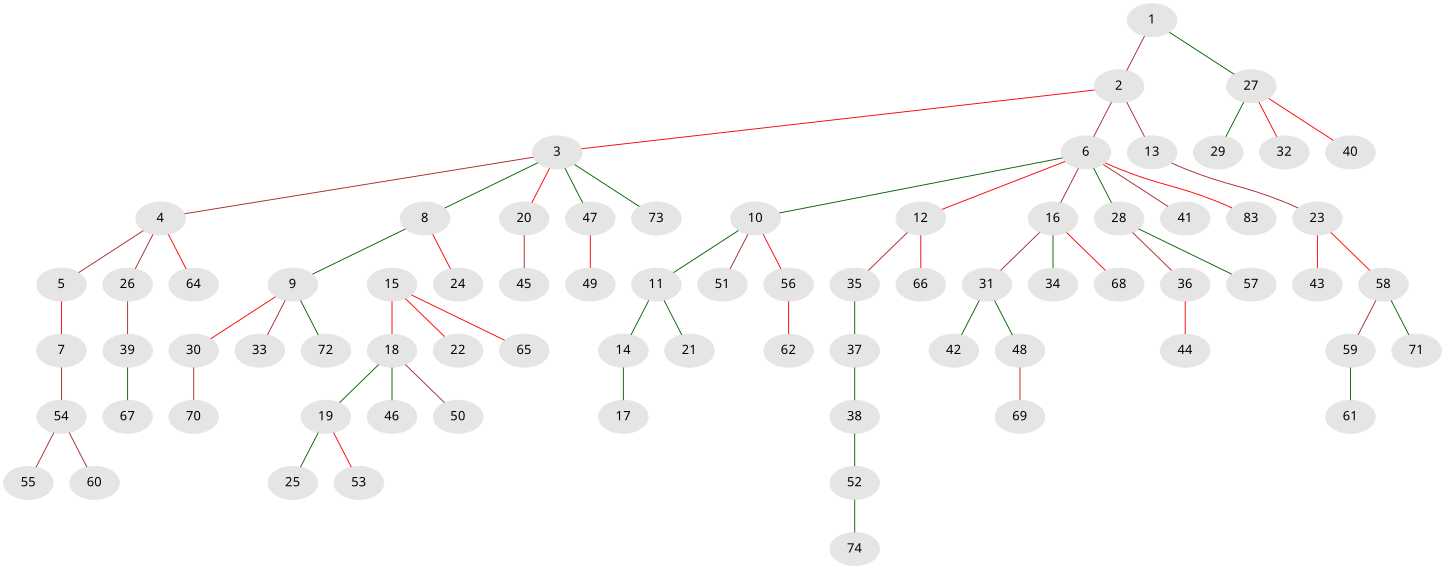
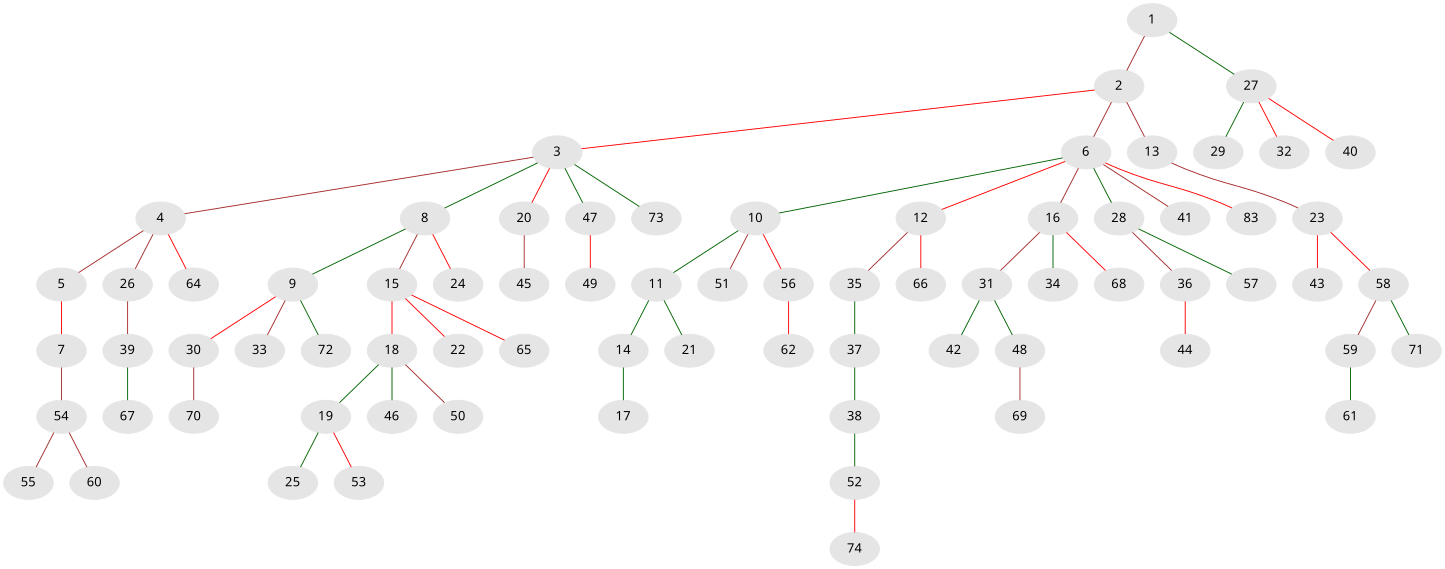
  graph {
    fontname="Noto Sans"
    node [color=gray90 fontname="Noto Sans" style=filled]
    edge [color=darkgreen fontname="Noto Sans"]
    1
    2
    27
    3
    6
    13
    29
    32
    40
    4
    8
    20
    47
    73
    10
    12
    16
    28
    41
    n20 [label=83]
    23
    5
    26
    64
    9
    15
    24
    45
    49
    7
    39
    54
    11
    51
    56
    35
    66
    31
    34
    68
    36
    57
    55
    60
    30
    33
    72
    18
    22
    65
    70
    14
    21
    62
    17
    37
    43
    58
    19
    46
    50
    42
    48
    25
    53
    59
    71
    67
    44
    69
    38
    52
    74
    61
    1 -- 2 [color=brown]
    1 -- 27
    2 -- 3 [color=red]
    2 -- 6 [color=brown]
    2 -- 13 [color=brown]
    27 -- 29
    27 -- 32 [color=red]
    27 -- 40 [color=red]
    3 -- 4 [color=brown]
    3 -- 8
    3 -- 20 [color=red]
    3 -- 47
    3 -- 73
    6 -- 10
    6 -- 12 [color=red]
    6 -- 16 [color=brown]
    6 -- 28
    6 -- 41 [color=brown]
    6 -- n20 [color=red]
    13 -- 23 [color=brown]
    4 -- 5 [color=brown]
    4 -- 26 [color=brown]
    4 -- 64 [color=red]
    8 -- 9
+   8 -- 15 [color=brown]
    8 -- 24 [color=red]
    20 -- 45 [color=brown]
    47 -- 49 [color=red]
    10 -- 11
    10 -- 51 [color=brown]
    10 -- 56 [color=red]
    12 -- 35 [color=brown]
    12 -- 66 [color=red]
    16 -- 31 [color=brown]
    16 -- 34
    16 -- 68 [color=red]
    28 -- 36 [color=brown]
    28 -- 57
    23 -- 43 [color=red]
    23 -- 58 [color=red]
    5 -- 7 [color=red]
    26 -- 39 [color=brown]
    9 -- 30 [color=red]
    9 -- 33 [color=brown]
    9 -- 72
    15 -- 18 [color=red]
    15 -- 22 [color=red]
    15 -- 65 [color=red]
    7 -- 54 [color=brown]
    39 -- 67
    54 -- 55 [color=brown]
    54 -- 60 [color=brown]
    11 -- 14
    11 -- 21
    56 -- 62 [color=red]
    35 -- 37
    31 -- 42
    31 -- 48
    36 -- 44 [color=red]
    30 -- 70 [color=brown]
    18 -- 19
    18 -- 46
    18 -- 50 [color=brown]
    14 -- 17
    37 -- 38
    58 -- 59 [color=brown]
    58 -- 71
    19 -- 25
    19 -- 53 [color=red]
    48 -- 69 [color=brown]
    59 -- 61
    38 -- 52
-   52 -- 74
+   52 -- 74 [color=red]
  }
